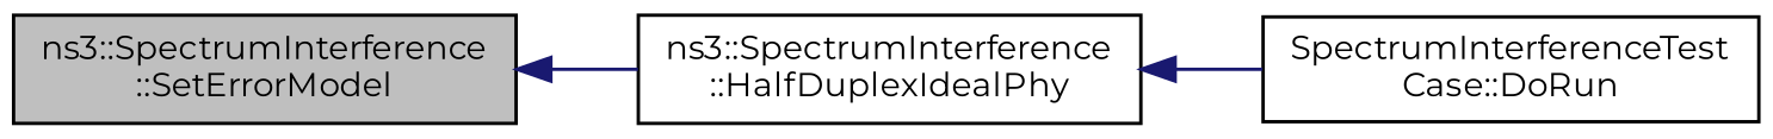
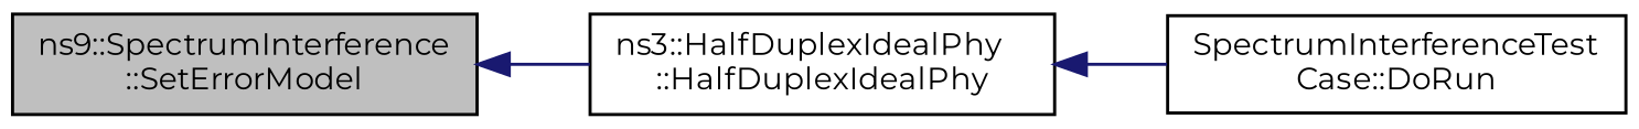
  digraph {
    fontname=Montserrat
    rankdir=LR
    node [color=black fillcolor=white fontname=Montserrat fontsize=10 shape=record style=filled]
    edge [color=midnightblue dir=back fontname=Montserrat fontsize=10 labelfontname=Helvetica labelfontsize=10 style=solid]
-   n1 [fillcolor=grey75 fontcolor=black height=0.2 label="ns3::SpectrumInterference\l::SetErrorModel" width=0.4]
-   n2 [height=0.2 label="ns3::SpectrumInterference\l::HalfDuplexIdealPhy" width=0.4]
+   n1 [fillcolor=grey75 fontcolor=black height=0.2 label="ns9::SpectrumInterference\l::SetErrorModel" width=0.4]
+   n2 [height=0.2 label="ns3::HalfDuplexIdealPhy\l::HalfDuplexIdealPhy" width=0.4]
    n3 [height=0.2 label="SpectrumInterferenceTest\lCase::DoRun" width=0.4]
    n1 -> n2
    n2 -> n3
  }
